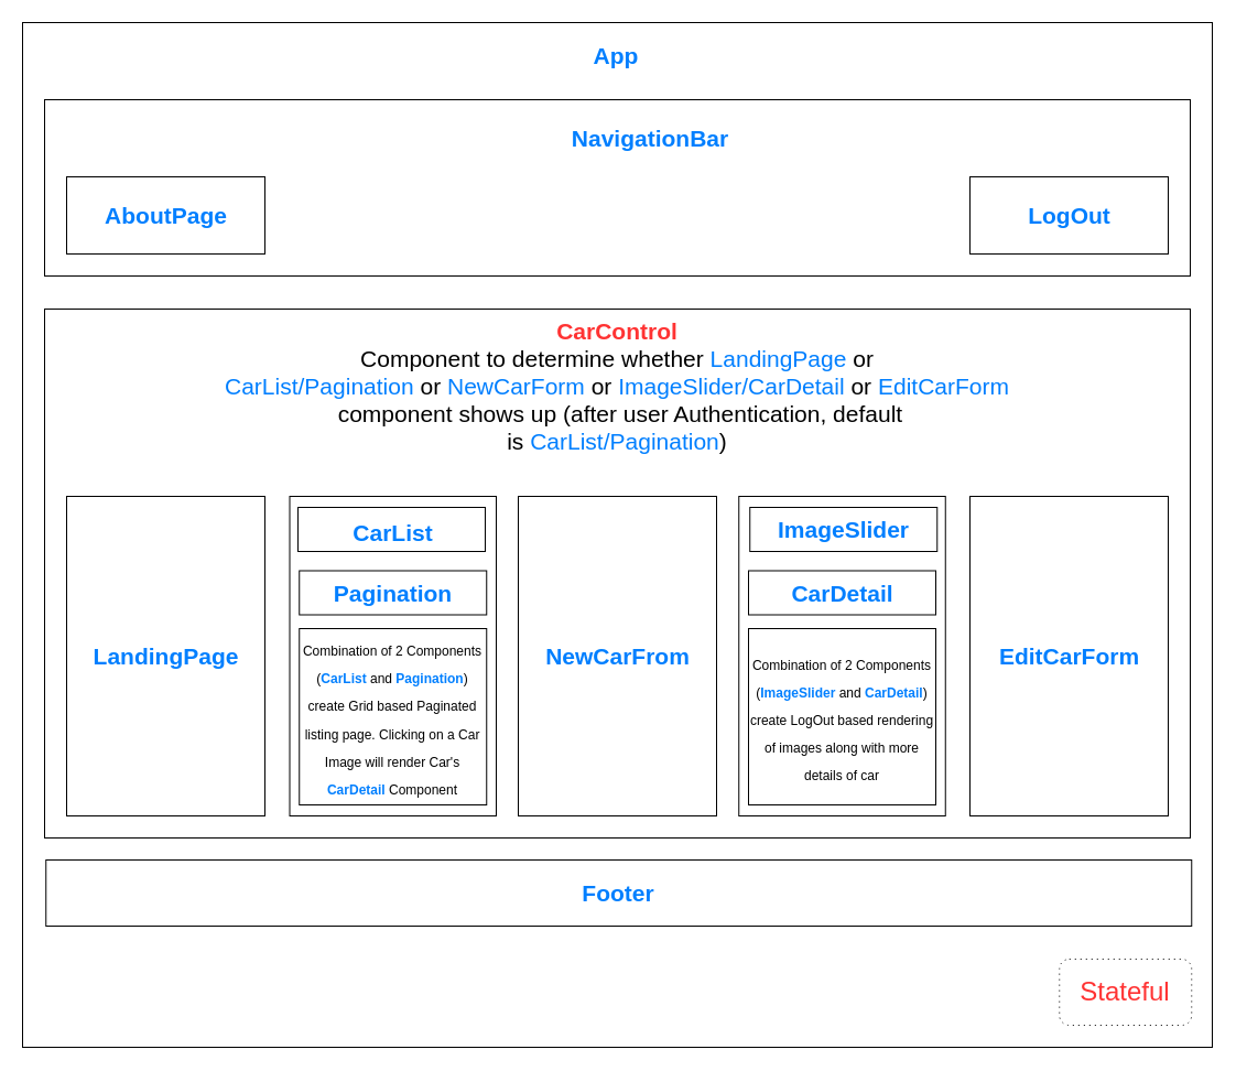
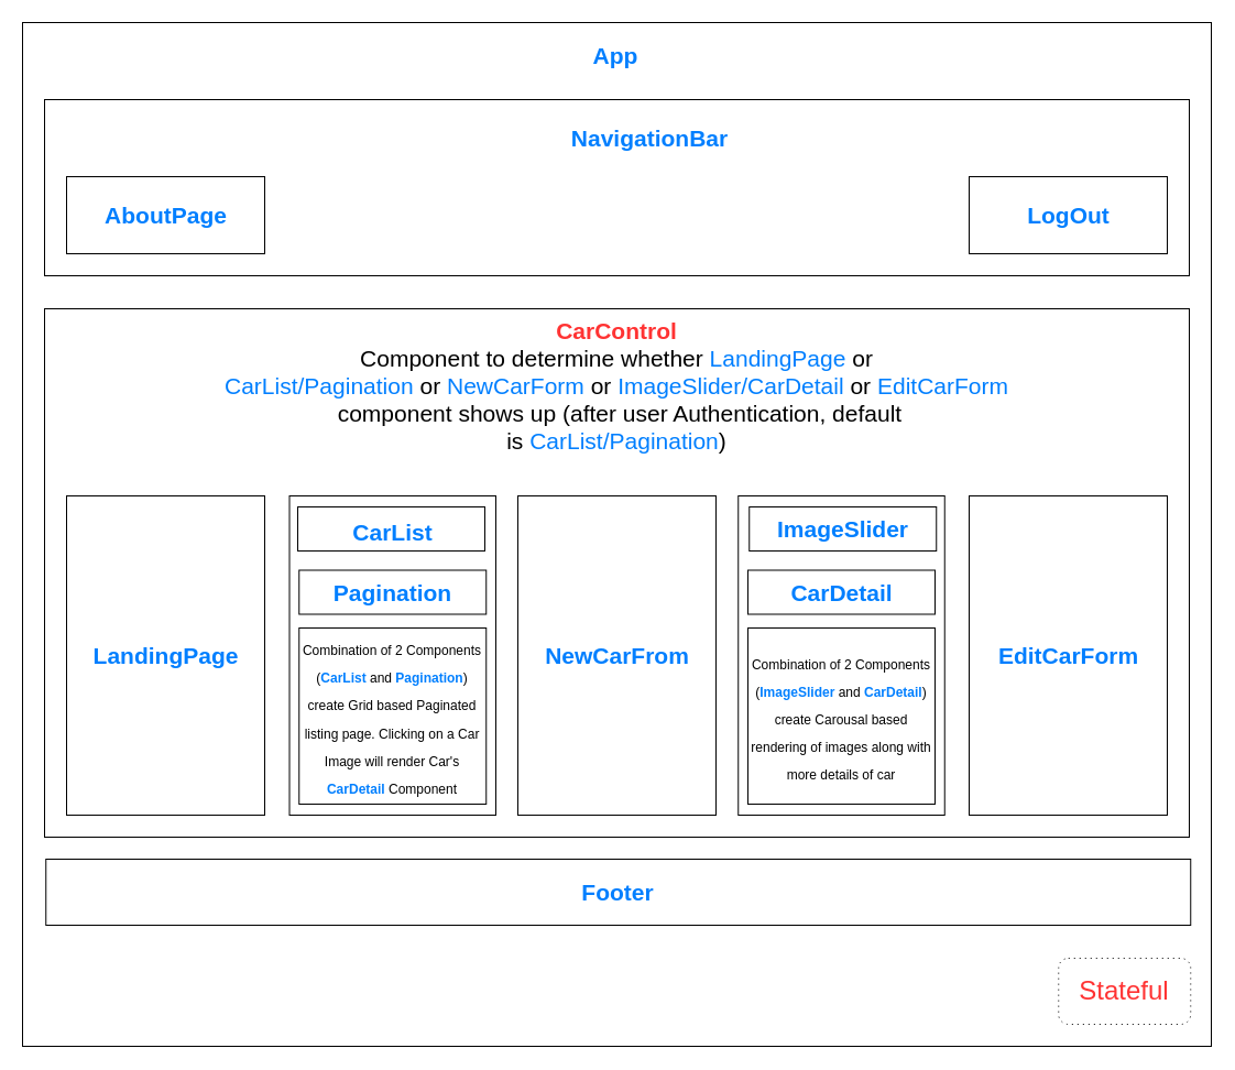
  <mxCell id="0" />
  <mxCell id="1" parent="0" />
  <mxCell id="2" value="" style="rounded=0;whiteSpace=wrap;html=1;fontSize=12;" vertex="1" parent="1"><mxGeometry x="20" y="20" width="1080" height="930" as="geometry" /></mxCell>
  <mxCell id="3" value="&lt;b style=&quot;font-size: 21px&quot;&gt;&lt;font style=&quot;font-size: 21px&quot; color=&quot;#007fff&quot;&gt;App&lt;/font&gt;&lt;/b&gt;" style="text;html=1;strokeColor=none;fillColor=none;align=center;verticalAlign=middle;whiteSpace=wrap;rounded=0;glass=0;fontSize=21;" parent="1" vertex="1"><mxGeometry x="538.75" y="40" width="40" height="20" as="geometry" /></mxCell>
  <mxCell id="4" value="" style="rounded=0;whiteSpace=wrap;html=1;fontSize=12;" vertex="1" parent="1"><mxGeometry x="40" y="280" width="1040" height="480" as="geometry" /></mxCell>
  <mxCell id="5" value="&lt;font style=&quot;font-size: 21px&quot;&gt;&lt;b style=&quot;font-size: 21px&quot;&gt;&lt;font color=&quot;#ff3333&quot;&gt;CarControl&lt;/font&gt;&lt;/b&gt;&lt;br style=&quot;font-size: 21px&quot;&gt;&lt;font style=&quot;font-size: 21px&quot;&gt;Component to determine whether &lt;font color=&quot;#007fff&quot;&gt;LandingPage&amp;nbsp;&lt;/font&gt;or &lt;font color=&quot;#007fff&quot;&gt;CarList/Pagination&amp;nbsp;&lt;/font&gt;or&amp;nbsp;&lt;font color=&quot;#007fff&quot;&gt;NewCarForm&amp;nbsp;&lt;/font&gt;or&amp;nbsp;&lt;font color=&quot;#007fff&quot;&gt;ImageSlider/CarDetail&amp;nbsp;&lt;/font&gt;or&amp;nbsp;&lt;font color=&quot;#007fff&quot;&gt;EditCarForm&lt;/font&gt;&lt;font color=&quot;#007fff&quot;&gt;&lt;br&gt;&amp;nbsp;&lt;/font&gt;component shows up (after user Authentication, default is&amp;nbsp;&lt;span style=&quot;color: rgb(0 , 127 , 255)&quot;&gt;CarList/Pagination&lt;/span&gt;)&lt;/font&gt;&lt;/font&gt;" style="text;html=1;strokeColor=none;fillColor=none;align=center;verticalAlign=middle;whiteSpace=wrap;rounded=0;glass=0;fontSize=21;" vertex="1" parent="1"><mxGeometry x="215" y="310" width="690" height="80" as="geometry" /></mxCell>
  <mxCell id="6" value="" style="rounded=0;whiteSpace=wrap;html=1;fontSize=12;" vertex="1" parent="1"><mxGeometry x="60" y="450" width="180" height="290" as="geometry" /></mxCell>
  <mxCell id="7" value="&lt;font style=&quot;font-size: 21px&quot; color=&quot;#007fff&quot;&gt;&lt;b style=&quot;font-size: 21px&quot;&gt;LandingPage&lt;/b&gt;&lt;/font&gt;" style="text;html=1;strokeColor=none;fillColor=none;align=center;verticalAlign=middle;whiteSpace=wrap;rounded=0;glass=0;fontSize=21;" vertex="1" parent="1"><mxGeometry x="128.75" y="585" width="42.5" height="20" as="geometry" /></mxCell>
  <mxCell id="8" value="" style="rounded=0;whiteSpace=wrap;html=1;fontSize=12;" vertex="1" parent="1"><mxGeometry x="262.5" y="450" width="187.5" height="290" as="geometry" /></mxCell>
  <mxCell id="9" value="&lt;font style=&quot;font-size: 12px&quot;&gt;Combination of 2 Components (&lt;b&gt;&lt;font color=&quot;#007fff&quot;&gt;CarList&amp;nbsp;&lt;/font&gt;&lt;/b&gt;and&amp;nbsp;&lt;b&gt;&lt;font color=&quot;#007fff&quot;&gt;Pagination&lt;/font&gt;&lt;/b&gt;) create Grid based Paginated listing page. Clicking on a Car Image&amp;nbsp;will render Car's &lt;b&gt;&lt;font color=&quot;#007fff&quot;&gt;CarDetail&amp;nbsp;&lt;/font&gt;&lt;/b&gt;Component&lt;/font&gt;" style="rounded=0;whiteSpace=wrap;html=1;glass=0;fontSize=21;" vertex="1" parent="1"><mxGeometry x="271.25" y="570" width="170" height="160" as="geometry" /></mxCell>
  <mxCell id="10" value="" style="rounded=0;whiteSpace=wrap;html=1;fontSize=14;" vertex="1" parent="1"><mxGeometry x="271.25" y="517.5" width="170" height="40" as="geometry" /></mxCell>
  <mxCell id="11" value="&lt;font style=&quot;font-size: 21px&quot; color=&quot;#007fff&quot;&gt;&lt;b style=&quot;font-size: 21px&quot;&gt;Pagination&lt;/b&gt;&lt;/font&gt;" style="text;html=1;strokeColor=none;fillColor=none;align=center;verticalAlign=middle;whiteSpace=wrap;rounded=0;glass=0;fontSize=21;" vertex="1" parent="1"><mxGeometry x="330" y="535" width="52.5" height="5" as="geometry" /></mxCell>
  <mxCell id="12" value="" style="rounded=0;whiteSpace=wrap;html=1;fontSize=14;" vertex="1" parent="1"><mxGeometry x="270" y="460" width="170" height="40" as="geometry" /></mxCell>
  <mxCell id="13" value="&lt;font style=&quot;font-size: 21px&quot; color=&quot;#007fff&quot;&gt;&lt;b style=&quot;font-size: 21px&quot;&gt;CarList&lt;/b&gt;&lt;/font&gt;" style="text;html=1;strokeColor=none;fillColor=none;align=center;verticalAlign=middle;whiteSpace=wrap;rounded=0;glass=0;fontSize=21;" vertex="1" parent="1"><mxGeometry x="335" y="480" width="42.5" height="5" as="geometry" /></mxCell>
  <mxCell id="14" value="" style="rounded=0;whiteSpace=wrap;html=1;fontSize=12;" vertex="1" parent="1"><mxGeometry x="470" y="450" width="180" height="290" as="geometry" /></mxCell>
  <mxCell id="15" value="&lt;font style=&quot;font-size: 21px&quot; color=&quot;#007fff&quot;&gt;&lt;b style=&quot;font-size: 21px&quot;&gt;NewCarFrom&lt;/b&gt;&lt;/font&gt;" style="text;html=1;strokeColor=none;fillColor=none;align=center;verticalAlign=middle;whiteSpace=wrap;rounded=0;glass=0;fontSize=21;" vertex="1" parent="1"><mxGeometry x="538.75" y="585" width="42.5" height="20" as="geometry" /></mxCell>
  <mxCell id="16" value="" style="rounded=0;whiteSpace=wrap;html=1;fontSize=12;" vertex="1" parent="1"><mxGeometry x="670.25" y="450" width="187.5" height="290" as="geometry" /></mxCell>
- <mxCell id="17" value="&lt;font style=&quot;font-size: 12px&quot;&gt;Combination of 2 Components (&lt;b&gt;&lt;font color=&quot;#007fff&quot;&gt;ImageSlider&amp;nbsp;&lt;/font&gt;&lt;/b&gt;and&amp;nbsp;&lt;b&gt;&lt;font color=&quot;#007fff&quot;&gt;CarDetail&lt;/font&gt;&lt;/b&gt;) create LogOut based rendering of images along with more details of car&lt;/font&gt;" style="rounded=0;whiteSpace=wrap;html=1;glass=0;fontSize=21;" vertex="1" parent="1"><mxGeometry x="679" y="570" width="170" height="160" as="geometry" /></mxCell>
+ <mxCell id="17" value="&lt;font style=&quot;font-size: 12px&quot;&gt;Combination of 2 Components (&lt;b&gt;&lt;font color=&quot;#007fff&quot;&gt;ImageSlider&amp;nbsp;&lt;/font&gt;&lt;/b&gt;and&amp;nbsp;&lt;b&gt;&lt;font color=&quot;#007fff&quot;&gt;CarDetail&lt;/font&gt;&lt;/b&gt;) create Carousal based rendering of images along with more details of car&lt;/font&gt;" style="rounded=0;whiteSpace=wrap;html=1;glass=0;fontSize=21;" vertex="1" parent="1"><mxGeometry x="679" y="570" width="170" height="160" as="geometry" /></mxCell>
  <mxCell id="18" value="" style="rounded=0;whiteSpace=wrap;html=1;fontSize=14;" vertex="1" parent="1"><mxGeometry x="679" y="517.5" width="170" height="40" as="geometry" /></mxCell>
  <mxCell id="19" value="&lt;font style=&quot;font-size: 21px&quot; color=&quot;#007fff&quot;&gt;&lt;b style=&quot;font-size: 21px&quot;&gt;CarDetail&lt;/b&gt;&lt;/font&gt;" style="text;html=1;strokeColor=none;fillColor=none;align=center;verticalAlign=middle;whiteSpace=wrap;rounded=0;glass=0;fontSize=21;" vertex="1" parent="1"><mxGeometry x="737.75" y="535" width="52.5" height="5" as="geometry" /></mxCell>
  <mxCell id="20" value="" style="rounded=0;whiteSpace=wrap;html=1;fontSize=14;" vertex="1" parent="1"><mxGeometry x="680.25" y="460" width="170" height="40" as="geometry" /></mxCell>
  <mxCell id="21" value="&lt;font style=&quot;font-size: 21px&quot; color=&quot;#007fff&quot;&gt;&lt;b style=&quot;font-size: 21px&quot;&gt;ImageSlider&lt;/b&gt;&lt;/font&gt;" style="text;html=1;strokeColor=none;fillColor=none;align=center;verticalAlign=middle;whiteSpace=wrap;rounded=0;glass=0;fontSize=21;" vertex="1" parent="1"><mxGeometry x="739" y="477.5" width="52.5" height="5" as="geometry" /></mxCell>
  <mxCell id="22" value="" style="rounded=0;whiteSpace=wrap;html=1;fontSize=12;" vertex="1" parent="1"><mxGeometry x="880" y="450" width="180" height="290" as="geometry" /></mxCell>
  <mxCell id="23" value="&lt;font style=&quot;font-size: 21px&quot; color=&quot;#007fff&quot;&gt;&lt;b style=&quot;font-size: 21px&quot;&gt;EditCarForm&lt;/b&gt;&lt;/font&gt;" style="text;html=1;strokeColor=none;fillColor=none;align=center;verticalAlign=middle;whiteSpace=wrap;rounded=0;glass=0;fontSize=21;" vertex="1" parent="1"><mxGeometry x="948.75" y="585" width="42.5" height="20" as="geometry" /></mxCell>
  <mxCell id="24" value="&lt;font style=&quot;font-size: 21px&quot; color=&quot;#007fff&quot;&gt;&lt;b style=&quot;font-size: 21px&quot;&gt;Footer&lt;/b&gt;&lt;/font&gt;" style="rounded=0;whiteSpace=wrap;html=1;glass=0;fontSize=21;align=center;" vertex="1" parent="1"><mxGeometry x="41.25" y="780" width="1040" height="60" as="geometry" /></mxCell>
  <mxCell id="25" value="&lt;font style=&quot;font-size: 24px&quot; color=&quot;#ff3333&quot;&gt;Stateful&lt;/font&gt;" style="rounded=1;whiteSpace=wrap;html=1;dashed=1;dashPattern=1 4;" vertex="1" parent="1"><mxGeometry x="961.25" y="870" width="120" height="60" as="geometry" /></mxCell>
  <mxCell id="26" value="&lt;span style=&quot;color: rgba(0 , 0 , 0 , 0) ; font-family: monospace ; font-size: 0px&quot;&gt;%3CmxGraphModel%3E%3Croot%3E%3CmxCell%20id%3D%220%22%2F%3E%3CmxCell%20id%3D%221%22%20parent%3D%220%22%2F%3E%3CmxCell%20id%3D%222%22%20value%3D%22%26lt%3Bfont%20style%3D%26quot%3Bfont-size%3A%2021px%26quot%3B%26gt%3B%26lt%3Bb%20style%3D%26quot%3Bfont-size%3A%2021px%26quot%3B%26gt%3B%26lt%3Bfont%20color%3D%26quot%3B%23ff3333%26quot%3B%26gt%3BCarControl%26lt%3B%2Ffont%26gt%3B%26lt%3B%2Fb%26gt%3B%26lt%3Bbr%20style%3D%26quot%3Bfont-size%3A%2021px%26quot%3B%26gt%3B%26lt%3Bfont%20style%3D%26quot%3Bfont-size%3A%2021px%26quot%3B%26gt%3BComponent%20to%20determine%20whether%20%26lt%3Bfont%20color%3D%26quot%3B%23007fff%26quot%3B%26gt%3BLandingPage%26amp%3Bnbsp%3B%26lt%3B%2Ffont%26gt%3Bor%20%26lt%3Bfont%20color%3D%26quot%3B%23007fff%26quot%3B%26gt%3BCarList%2FPagination%26amp%3Bnbsp%3B%26lt%3B%2Ffont%26gt%3Bor%26amp%3Bnbsp%3B%26lt%3Bfont%20color%3D%26quot%3B%23007fff%26quot%3B%26gt%3BNewCarForm%26amp%3Bnbsp%3B%26lt%3B%2Ffont%26gt%3Bor%26amp%3Bnbsp%3B%26lt%3Bfont%20color%3D%26quot%3B%23007fff%26quot%3B%26gt%3BImageSlider%2FCarDetail%26amp%3Bnbsp%3B%26lt%3B%2Ffont%26gt%3Bor%26amp%3Bnbsp%3B%26lt%3Bfont%20color%3D%26quot%3B%23007fff%26quot%3B%26gt%3BEditCarForm%26lt%3B%2Ffont%26gt%3B%26lt%3Bfont%20color%3D%26quot%3B%23007fff%26quot%3B%26gt%3B%26lt%3Bbr%26gt%3B%26amp%3Bnbsp%3B%26lt%3B%2Ffont%26gt%3Bcomponent%20shows%20up%20(default%20is%20CarList)%26lt%3B%2Ffont%26gt%3B%26lt%3B%2Ffont%26gt%3B%22%20style%3D%22text%3Bhtml%3D1%3BstrokeColor%3Dnone%3BfillColor%3Dnone%3Balign%3Dcenter%3BverticalAlign%3Dmiddle%3BwhiteSpace%3Dwrap%3Brounded%3D0%3Bglass%3D0%3BfontSize%3D21%3B%22%20vertex%3D%221%22%20parent%3D%221%22%3E%3CmxGeometry%20x%3D%22215%22%20y%3D%22300%22%20width%3D%22690%22%20height%3D%2280%22%20as%3D%22geometry%22%2F%3E%3C%2FmxCell%3E%3C%2Froot%3E%3C%2FmxGraphModel%3E&lt;/span&gt;" style="rounded=0;whiteSpace=wrap;html=1;fontSize=12;" vertex="1" parent="1"><mxGeometry x="40" y="90" width="1040" height="160" as="geometry" /></mxCell>
  <mxCell id="27" value="&lt;font style=&quot;font-size: 21px&quot;&gt;&lt;b style=&quot;color: rgb(0 , 127 , 255)&quot;&gt;NavigationBar&lt;/b&gt;&lt;br&gt;&lt;/font&gt;" style="text;html=1;strokeColor=none;fillColor=none;align=center;verticalAlign=middle;whiteSpace=wrap;rounded=0;glass=0;fontSize=21;" vertex="1" parent="1"><mxGeometry x="245" y="110" width="690" height="30" as="geometry" /></mxCell>
  <mxCell id="28" value="" style="rounded=0;whiteSpace=wrap;html=1;fontSize=12;" vertex="1" parent="1"><mxGeometry x="60" y="160" width="180" height="70" as="geometry" /></mxCell>
  <mxCell id="29" value="&lt;font style=&quot;font-size: 21px&quot; color=&quot;#007fff&quot;&gt;&lt;b style=&quot;font-size: 21px&quot;&gt;AboutPage&lt;/b&gt;&lt;/font&gt;" style="text;html=1;strokeColor=none;fillColor=none;align=center;verticalAlign=middle;whiteSpace=wrap;rounded=0;glass=0;fontSize=21;" vertex="1" parent="1"><mxGeometry x="128.75" y="185" width="42.5" height="20" as="geometry" /></mxCell>
  <mxCell id="30" value="" style="rounded=0;whiteSpace=wrap;html=1;fontSize=12;" vertex="1" parent="1"><mxGeometry x="880" y="160" width="180" height="70" as="geometry" /></mxCell>
  <mxCell id="31" value="&lt;font color=&quot;#007fff&quot;&gt;&lt;b&gt;LogOut&lt;/b&gt;&lt;/font&gt;" style="text;html=1;strokeColor=none;fillColor=none;align=center;verticalAlign=middle;whiteSpace=wrap;rounded=0;glass=0;fontSize=21;" vertex="1" parent="1"><mxGeometry x="948.75" y="185" width="42.5" height="20" as="geometry" /></mxCell>
